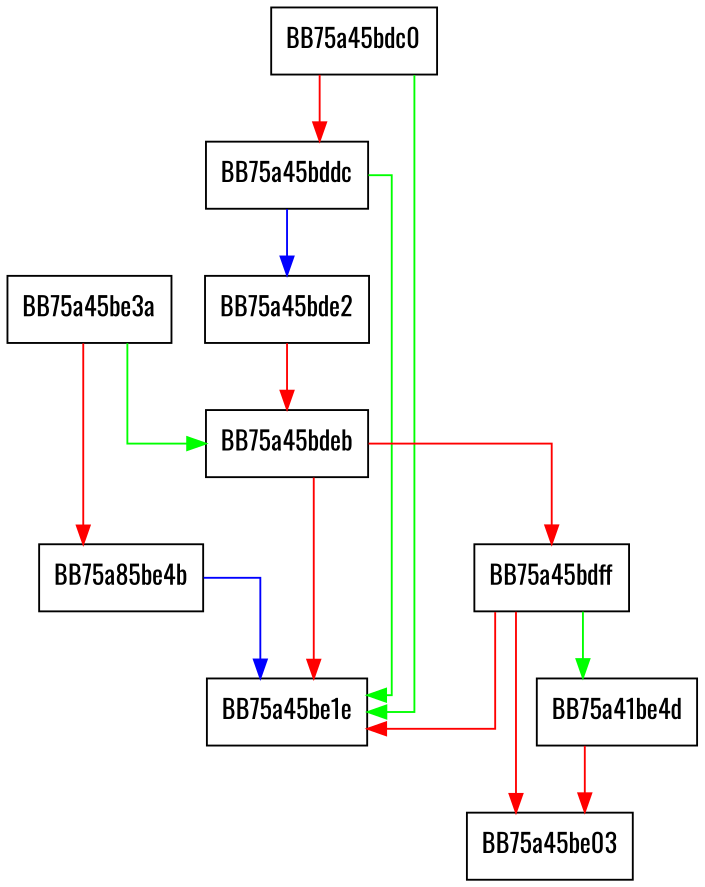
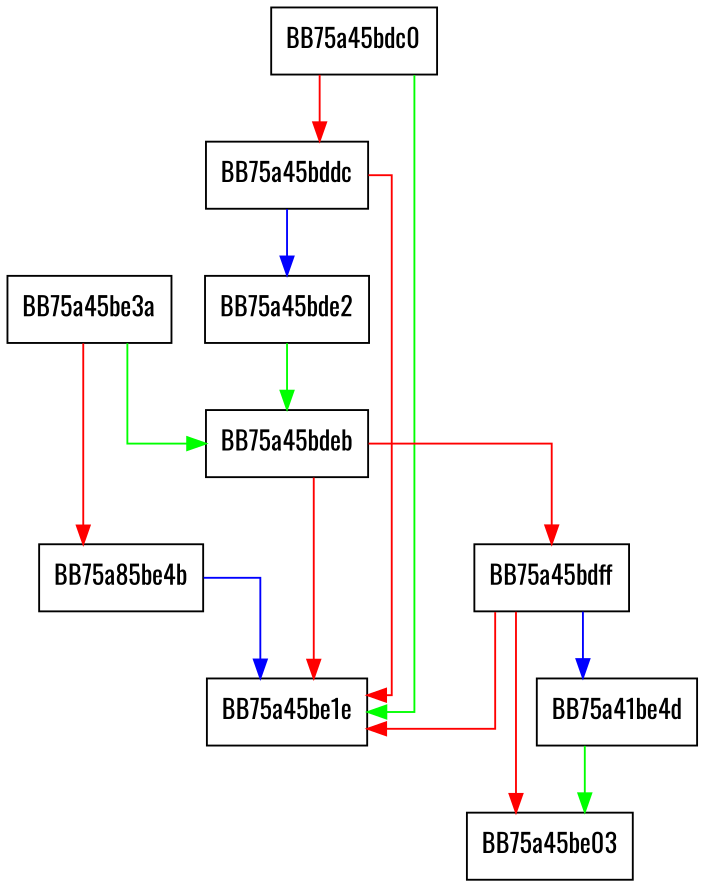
  digraph {
    fontname=Oswald
    splines=ortho
    node [fontname=Oswald shape=box]
    edge [color=red fontname=Oswald]
    BB75a45bdc0
    BB75a45be1e
    BB75a45bddc
    BB75a45bde2
    BB75a45bdeb
    BB75a45bdff
    BB75a45be3a
    n8 [label=BB75a85be4b]
    n9 [label=BB75a41be4d]
    BB75a45be03
    BB75a45bdc0 -> BB75a45be1e [color=green]
    BB75a45bdc0 -> BB75a45bddc
-   BB75a45bddc -> BB75a45be1e [color=green]
+   BB75a45bddc -> BB75a45be1e
    BB75a45bddc -> BB75a45bde2 [color=blue]
-   BB75a45bde2 -> BB75a45bdeb
+   BB75a45bde2 -> BB75a45bdeb [color=green]
    BB75a45bdeb -> BB75a45be1e
    BB75a45bdeb -> BB75a45bdff
    BB75a45bdff -> BB75a45be1e
-   BB75a45bdff -> n9 [color=green]
+   BB75a45bdff -> n9 [color=blue]
    BB75a45bdff -> BB75a45be03
    BB75a45be3a -> BB75a45bdeb [color=green]
    BB75a45be3a -> n8
    n8 -> BB75a45be1e [color=blue]
-   n9 -> BB75a45be03
+   n9 -> BB75a45be03 [color=green]
  }
